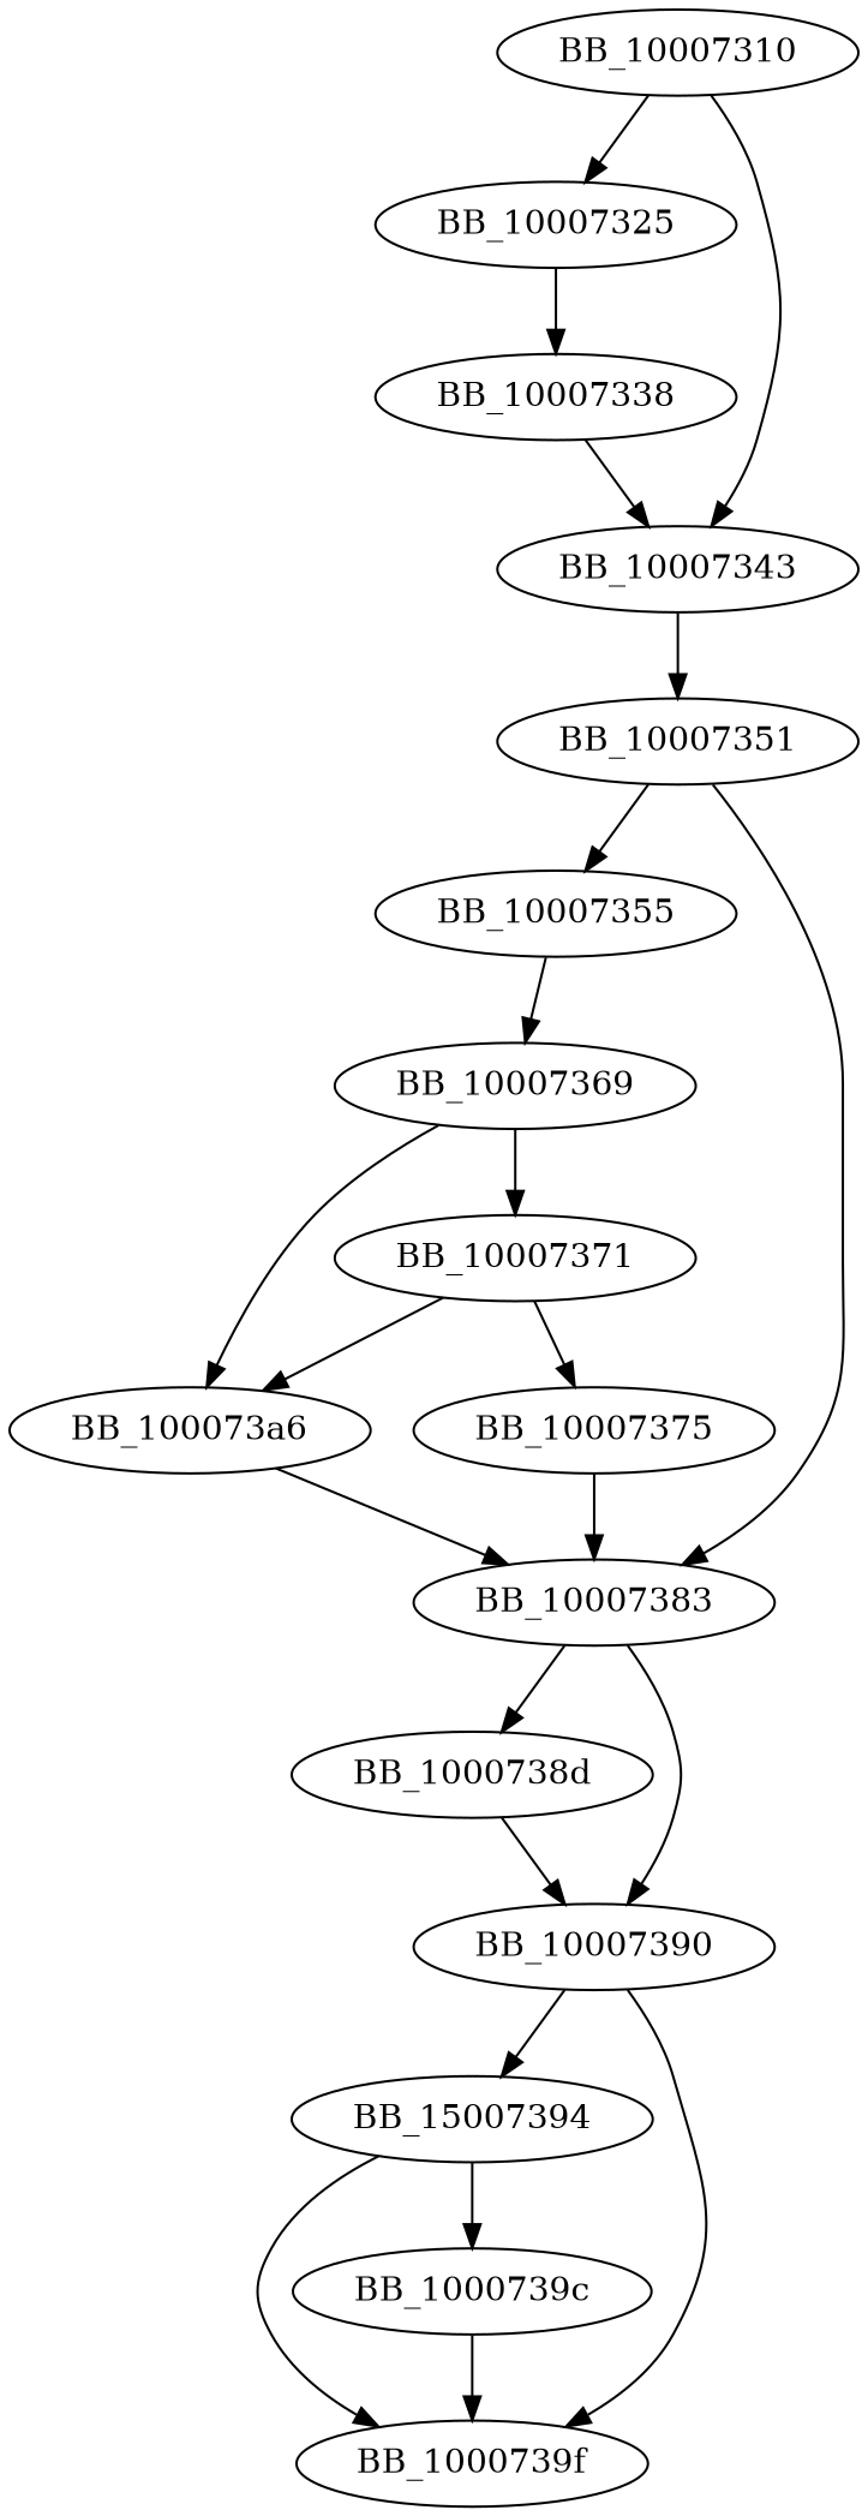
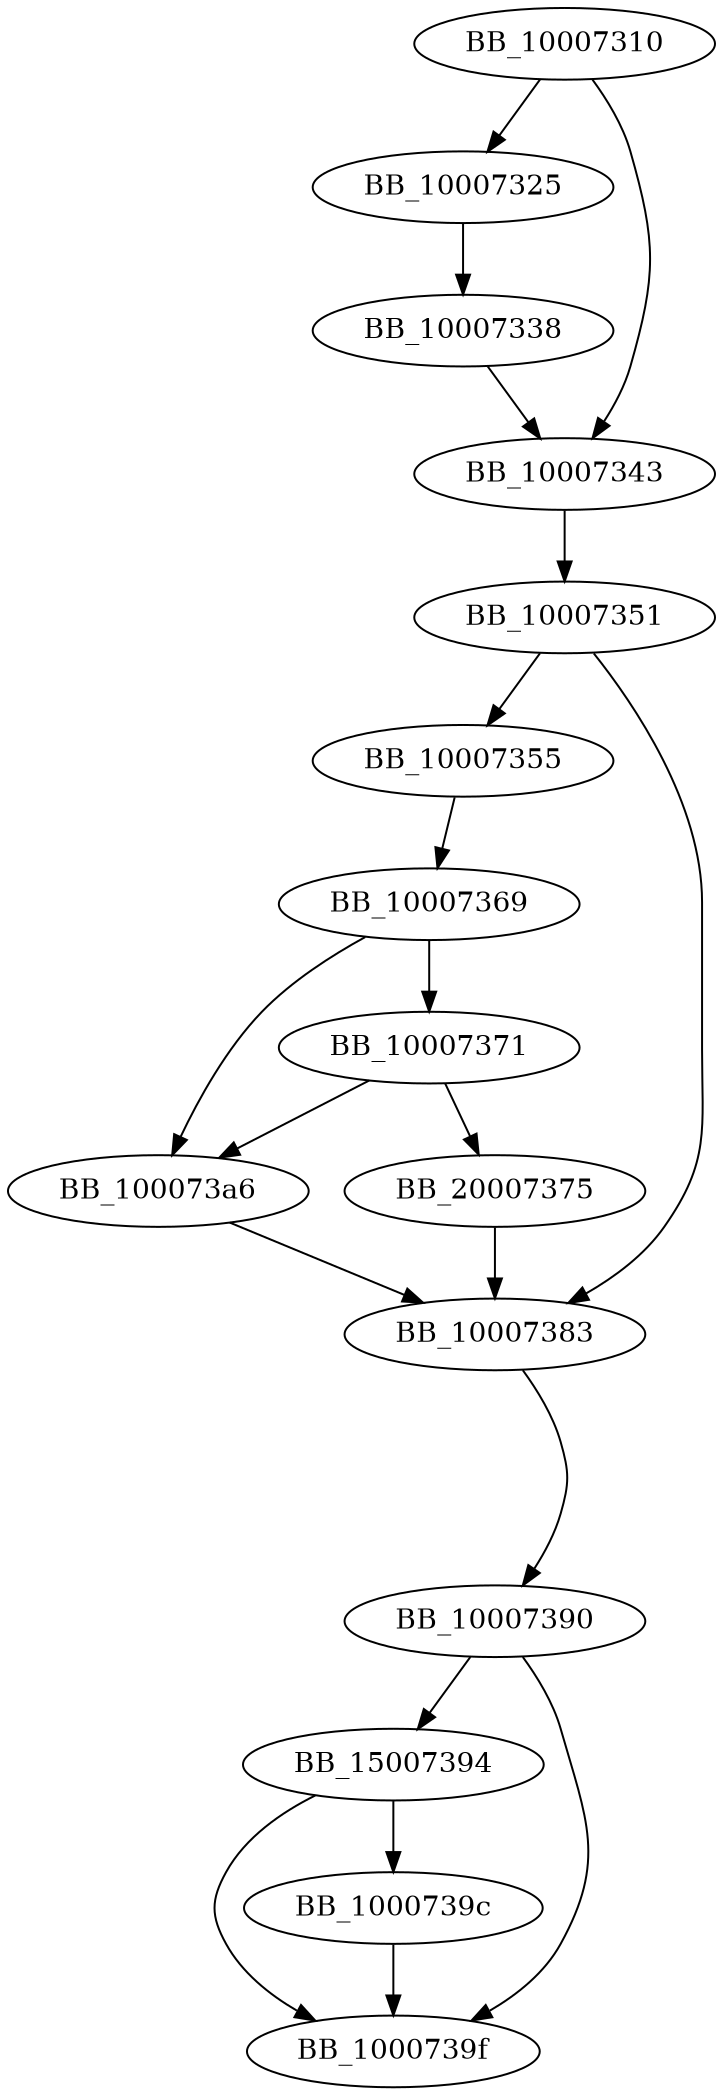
  digraph {
    BB_10007310
    BB_10007325
    BB_10007343
    BB_10007338
    BB_10007351
    BB_10007355
    BB_10007383
    BB_10007369
-   BB_1000738d
    BB_10007390
    BB_10007371
    BB_100073a6
    n13 [label=BB_15007394]
    BB_1000739f
-   BB_10007375
+   BB_10007375 [label=BB_20007375]
    BB_1000739c
    BB_10007310 -> BB_10007325
    BB_10007310 -> BB_10007343
    BB_10007325 -> BB_10007338
    BB_10007343 -> BB_10007351
    BB_10007338 -> BB_10007343
    BB_10007351 -> BB_10007355
    BB_10007351 -> BB_10007383
    BB_10007355 -> BB_10007369
-   BB_10007383 -> BB_1000738d
    BB_10007383 -> BB_10007390
    BB_10007369 -> BB_10007371
    BB_10007369 -> BB_100073a6
-   BB_1000738d -> BB_10007390
    BB_10007390 -> n13
    BB_10007390 -> BB_1000739f
    BB_10007371 -> BB_100073a6
    BB_10007371 -> BB_10007375
    BB_100073a6 -> BB_10007383
    n13 -> BB_1000739f
    n13 -> BB_1000739c
    BB_10007375 -> BB_10007383
    BB_1000739c -> BB_1000739f
  }
